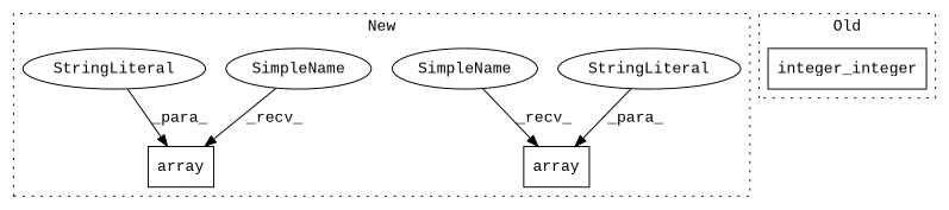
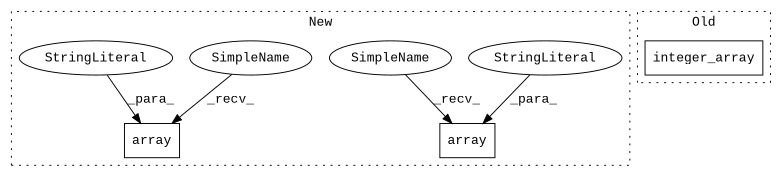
  digraph {
    fontname="Liberation Mono"
    node [a=32 l="6,1" shape=ellipse fontname="Liberation Mono"]
    edge [fontname="Liberation Mono"]
    n1 [label=array s="1370,1422" shape=box]
    n2 [a=45 l=7 label=StringLiteral s=1415]
    n3 [label=array s="1578,1618" shape=box]
    n4 [a=45 l=7 label=StringLiteral s=1611]
    n5 [a=42 l=6 label=SimpleName s=1363]
    n6 [a=42 l=6 label=SimpleName s=1571]
-   n7 [l="14,1" label=integer_integer s="2068,2106" shape=box]
+   n7 [l="14,1" label=integer_array s="2068,2106" shape=box]
    subgraph cluster_1 {
      label=New
      style=dotted
      n1
      n2
      n3
      n4
      n5
      n6
    }
    subgraph cluster_2 {
      label=Old
      style=dotted
      n7
    }
    n2 -> n1 [label=_para_]
    n4 -> n3 [label=_para_]
    n5 -> n1 [label=_recv_]
    n6 -> n3 [label=_recv_]
  }
